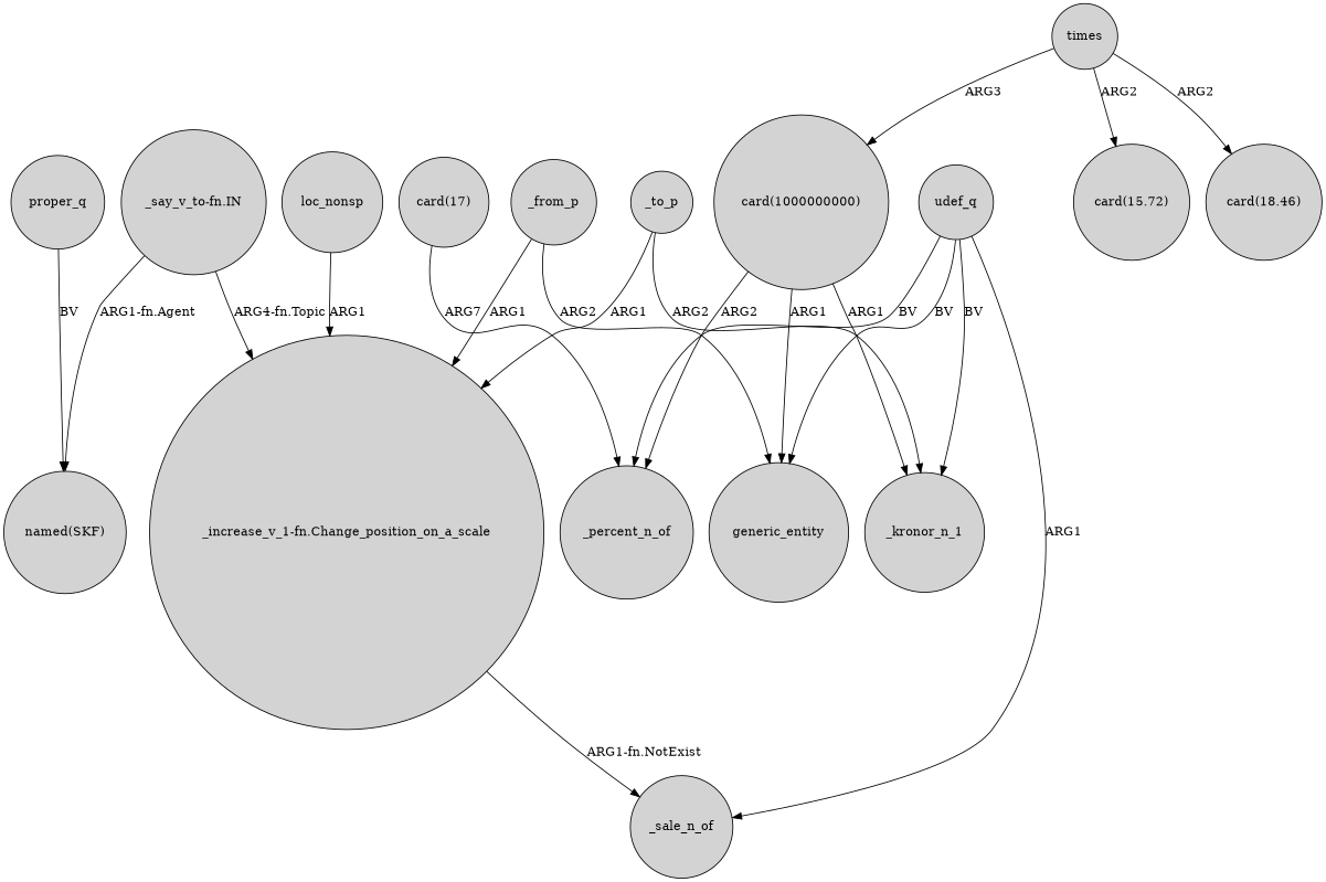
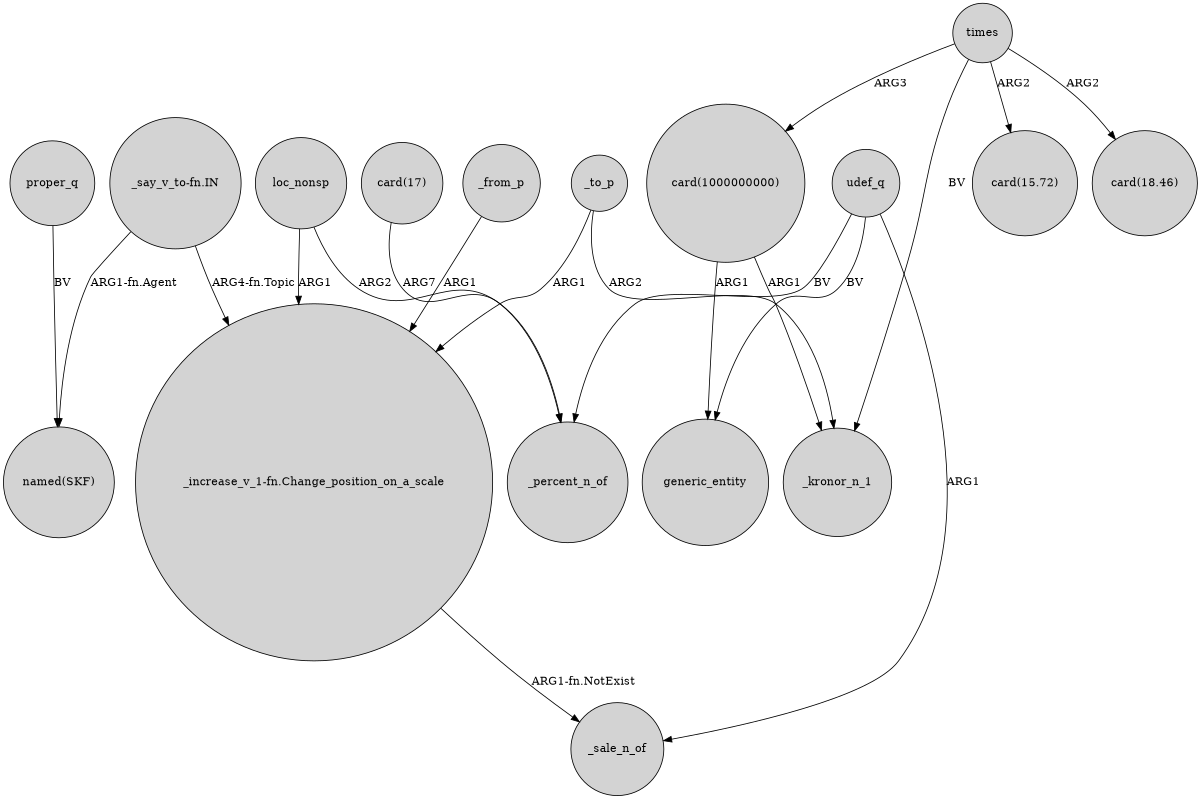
  digraph {
    node [shape=circle style=filled]
    "_say_v_to-fn.IN"
    "named(SKF)"
    "_increase_v_1-fn.Change_position_on_a_scale"
    _sale_n_of
    "card(1000000000)"
    _kronor_n_1
    generic_entity
    udef_q
    _percent_n_of
    _from_p
    proper_q
    "card(17)"
    times
    "card(15.72)"
    "card(18.46)"
    loc_nonsp
    _to_p
    "_say_v_to-fn.IN" -> "named(SKF)" [label="ARG1-fn.Agent"]
    "_say_v_to-fn.IN" -> "_increase_v_1-fn.Change_position_on_a_scale" [label="ARG4-fn.Topic"]
    "_increase_v_1-fn.Change_position_on_a_scale" -> _sale_n_of [label="ARG1-fn.NotExist"]
    "card(1000000000)" -> _kronor_n_1 [label=ARG1]
    "card(1000000000)" -> generic_entity [label=ARG1]
    udef_q -> _sale_n_of [label=ARG1]
-   udef_q -> _kronor_n_1 [label=BV]
+   times -> _kronor_n_1 [label=BV]
    udef_q -> generic_entity [label=BV]
    udef_q -> _percent_n_of [label=BV]
    _from_p -> "_increase_v_1-fn.Change_position_on_a_scale" [label=ARG1]
-   _from_p -> generic_entity [label=ARG2]
    proper_q -> "named(SKF)" [label=BV]
    "card(17)" -> _percent_n_of [label=ARG7]
    times -> "card(1000000000)" [label=ARG3]
    times -> "card(15.72)" [label=ARG2]
    times -> "card(18.46)" [label=ARG2]
    loc_nonsp -> "_increase_v_1-fn.Change_position_on_a_scale" [label=ARG1]
-   "card(1000000000)" -> _percent_n_of [label=ARG2]
+   loc_nonsp -> _percent_n_of [label=ARG2]
    _to_p -> "_increase_v_1-fn.Change_position_on_a_scale" [label=ARG1]
    _to_p -> _kronor_n_1 [label=ARG2]
  }
